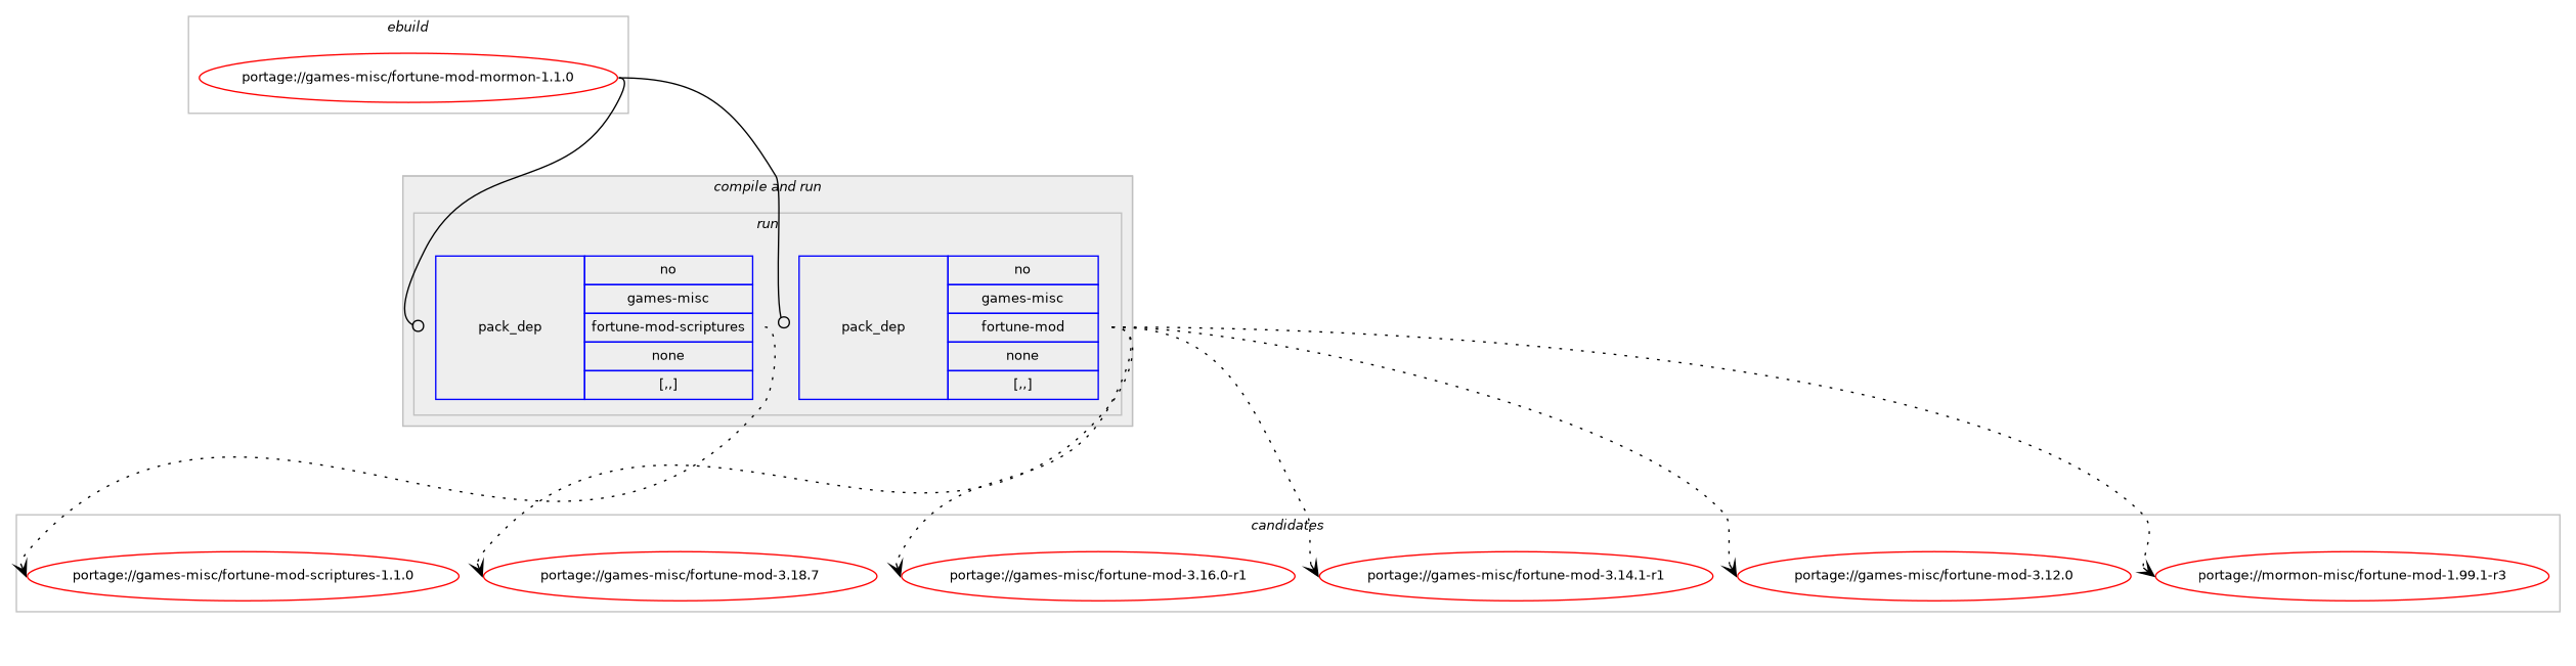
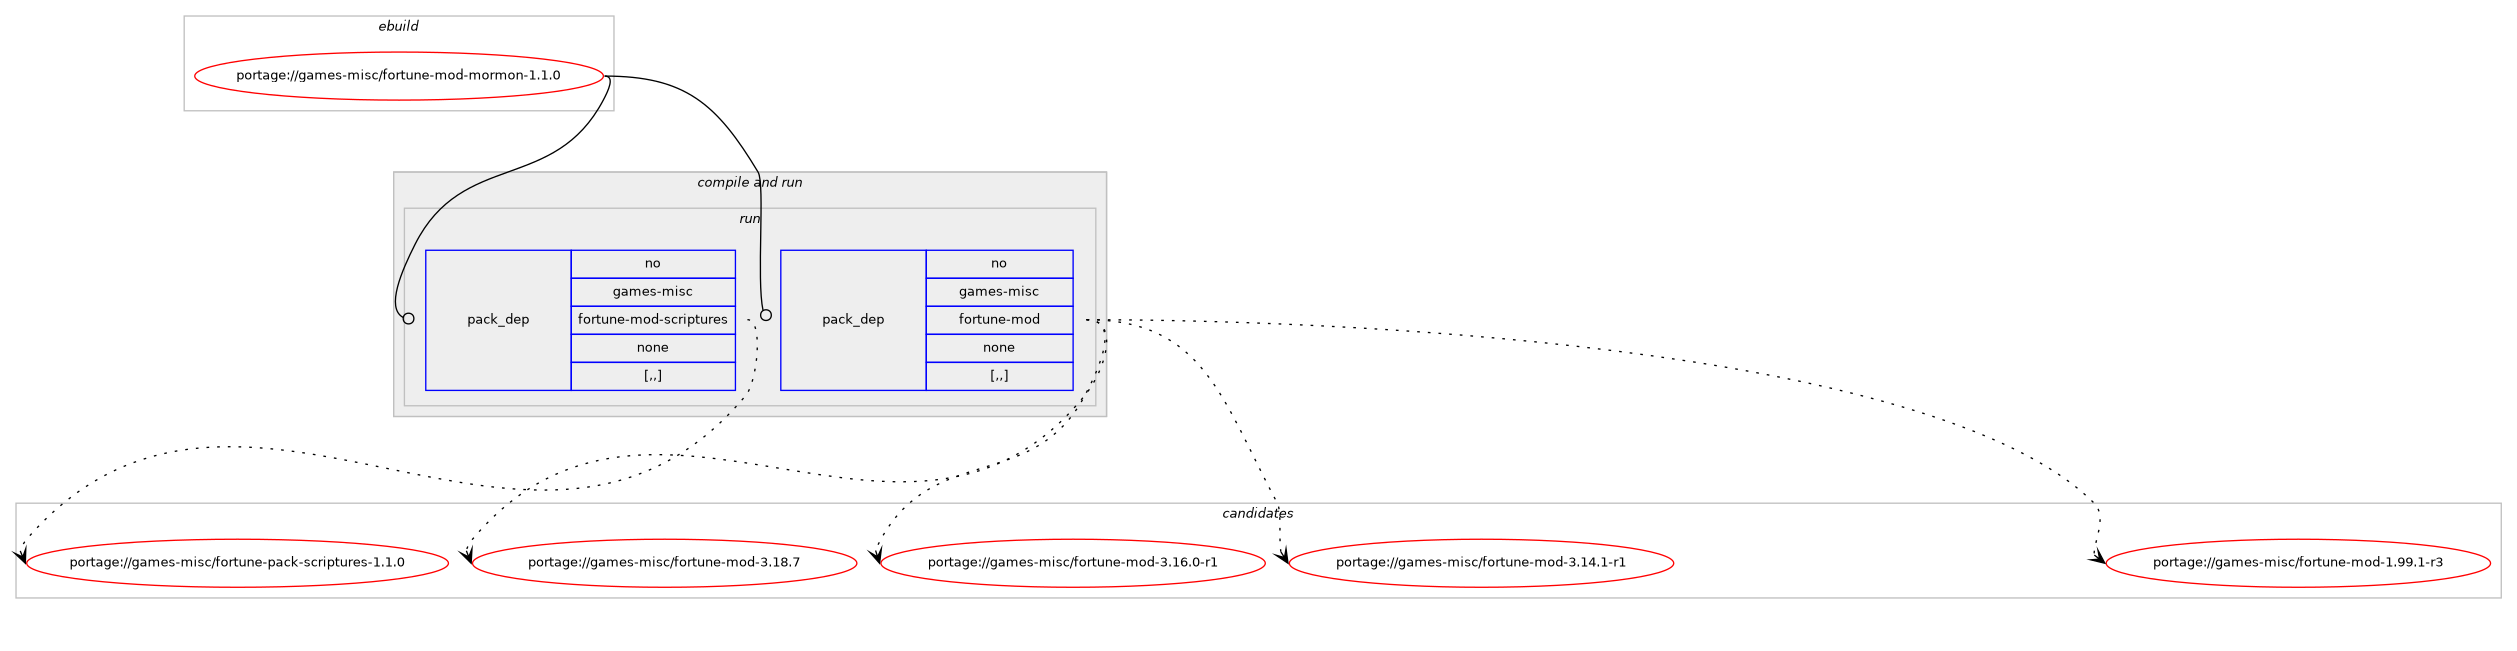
  digraph {
    compound=true
    concentrate=true
    fontname=Helvetica
    fontsize=10
    newrank=true
    rankdir=TB
    ranksep=1.5
    node [color=red fontname=Helvetica fontsize=10]
    edge [arrowhead=vee headport=w style=dotted tailport=e weight=100]
    n1 [label="portage://games-misc/fortune-mod-mormon-1.1.0" width=4]
    n2 [color=blue label=<<TABLE BORDER="0" CELLBORDER="1" CELLSPACING="0" CELLPADDING="4" WIDTH="220"><TR><TD ROWSPAN="6" CELLPADDING="30">pack_dep</TD></TR><TR><TD WIDTH="110">no</TD></TR><TR><TD>games-misc</TD></TR><TR><TD>fortune-mod</TD></TR><TR><TD>none</TD></TR><TR><TD>[,,]</TD></TR></TABLE>> shape=none]
    n3 [color=blue label=<<TABLE BORDER="0" CELLBORDER="1" CELLSPACING="0" CELLPADDING="4" WIDTH="220"><TR><TD ROWSPAN="6" CELLPADDING="30">pack_dep</TD></TR><TR><TD WIDTH="110">no</TD></TR><TR><TD>games-misc</TD></TR><TR><TD>fortune-mod-scriptures</TD></TR><TR><TD>none</TD></TR><TR><TD>[,,]</TD></TR></TABLE>> shape=none]
-   n4 [label="portage://mormon-misc/fortune-mod-1.99.1-r3" width=4]
-   n5 [label="portage://games-misc/fortune-mod-3.12.0" width=4]
+   n4 [label="portage://games-misc/fortune-mod-1.99.1-r3" width=4]
    n6 [label="portage://games-misc/fortune-mod-3.14.1-r1" width=4]
    n7 [label="portage://games-misc/fortune-mod-3.16.0-r1" width=4]
    n8 [label="portage://games-misc/fortune-mod-3.18.7" width=4]
-   n9 [label="portage://games-misc/fortune-mod-scriptures-1.1.0" width=4]
+   n9 [label="portage://games-misc/fortune-pack-scriptures-1.1.0" width=4]
    subgraph cluster_1 {
      color=gray
      label=<<i>ebuild</i>>
      rank=same
      n1
    }
    subgraph cluster_2 {
      color=gray
      label=<<i>dependencies</i>>
      subgraph cluster_3 {
        color=gray
        fillcolor="#eeeeee"
        label=<<i>compile</i>>
        style=filled
      }
      subgraph cluster_4 {
        color=gray
        fillcolor="#eeeeee"
        label=<<i>compile and run</i>>
        style=filled
      }
      subgraph cluster_5 {
        color=gray
        fillcolor="#eeeeee"
        label=<<i>run</i>>
        style=filled
        subgraph sub_6 {
          color=gray
          fillcolor="#eeeeee"
          label=<<i>run</i>>
          style=filled
          n2
        }
        subgraph sub_7 {
          color=gray
          fillcolor="#eeeeee"
          label=<<i>run</i>>
          style=filled
          n3
        }
      }
    }
    subgraph cluster_8 {
      color=gray
      label=<<i>candidates</i>>
      rank=same
      subgraph sub_9 {
        color=black
        label=<<i>candidates</i>>
        nodesep=1
        rank=same
        n4
-       n5
        n6
        n7
        n8
      }
      subgraph sub_10 {
        color=black
        label=<<i>candidates</i>>
        nodesep=1
        rank=same
        n9
      }
    }
    n1 -> n2 [arrowhead=odot style=solid weight=20]
    n1 -> n3 [arrowhead=odot style=solid weight=20]
    n2 -> n4
-   n2 -> n5
    n2 -> n6
    n2 -> n7
    n2 -> n8
    n3 -> n9
  }
